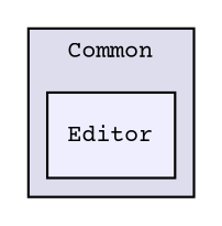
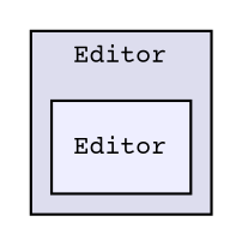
  digraph {
    compound=true
    rankdir=LR
    fontname="Courier Prime"
    n1 [fillcolor="#eeeeff" fontname="Courier Prime" fontsize=10 label=Editor pencolor=black shape=box style=filled]
    subgraph cluster_1 {
      bgcolor="#ddddee"
      fontsize=10
-     label=Common
+     label=Editor
      pencolor=black
      n1
    }
  }
